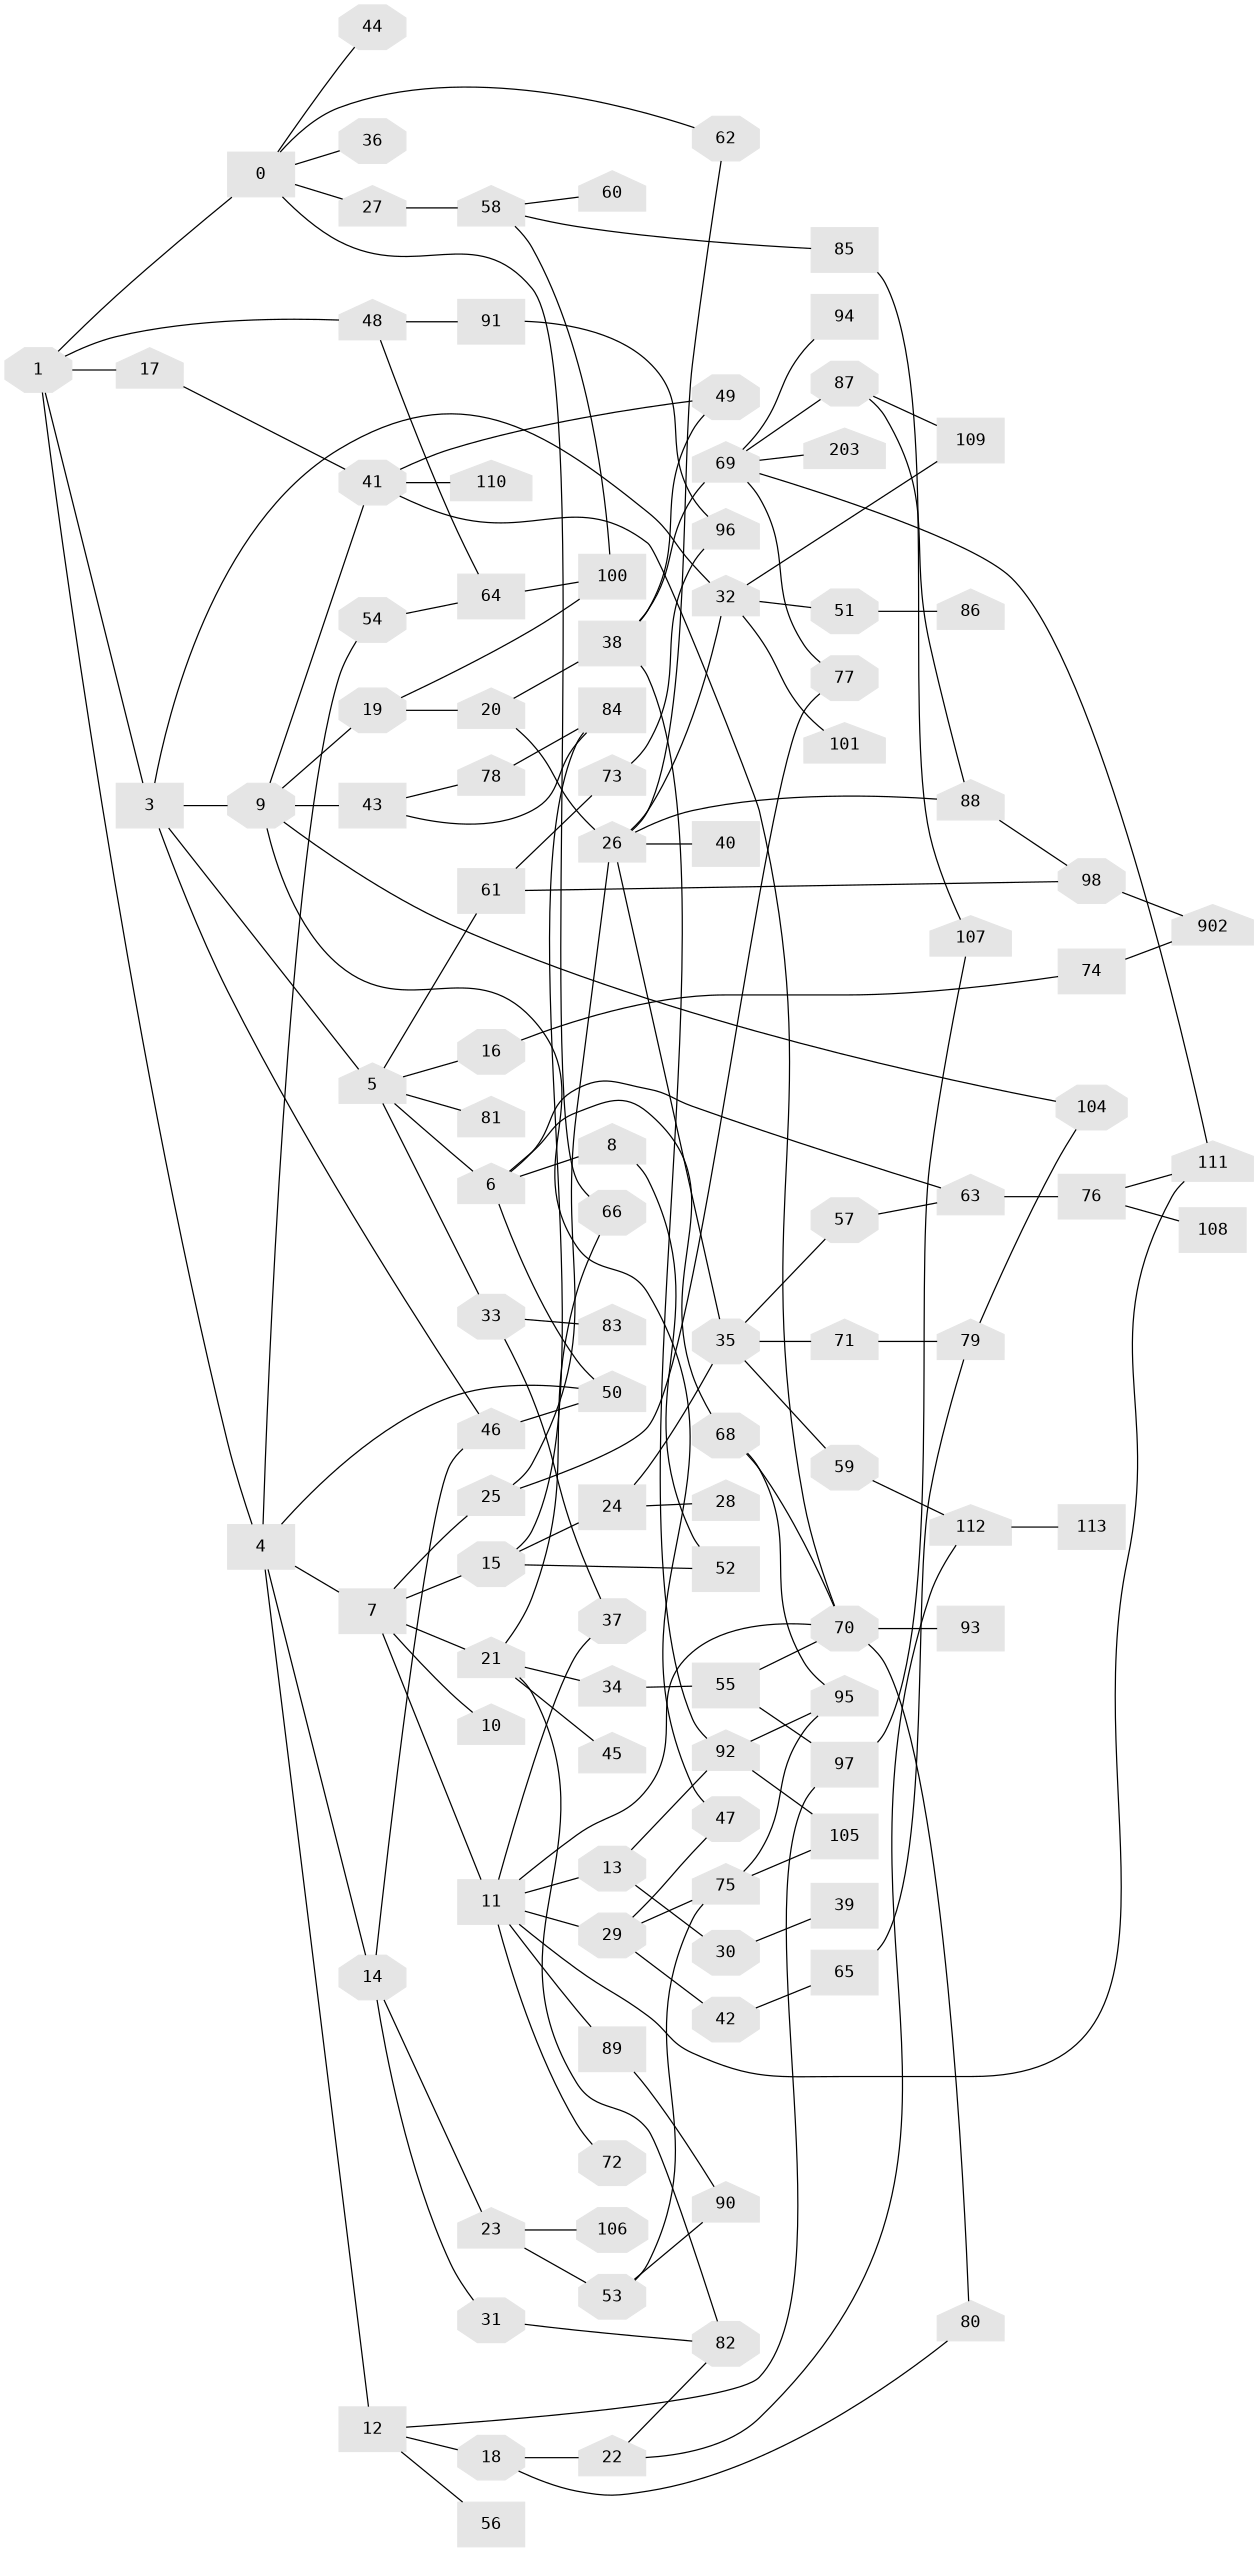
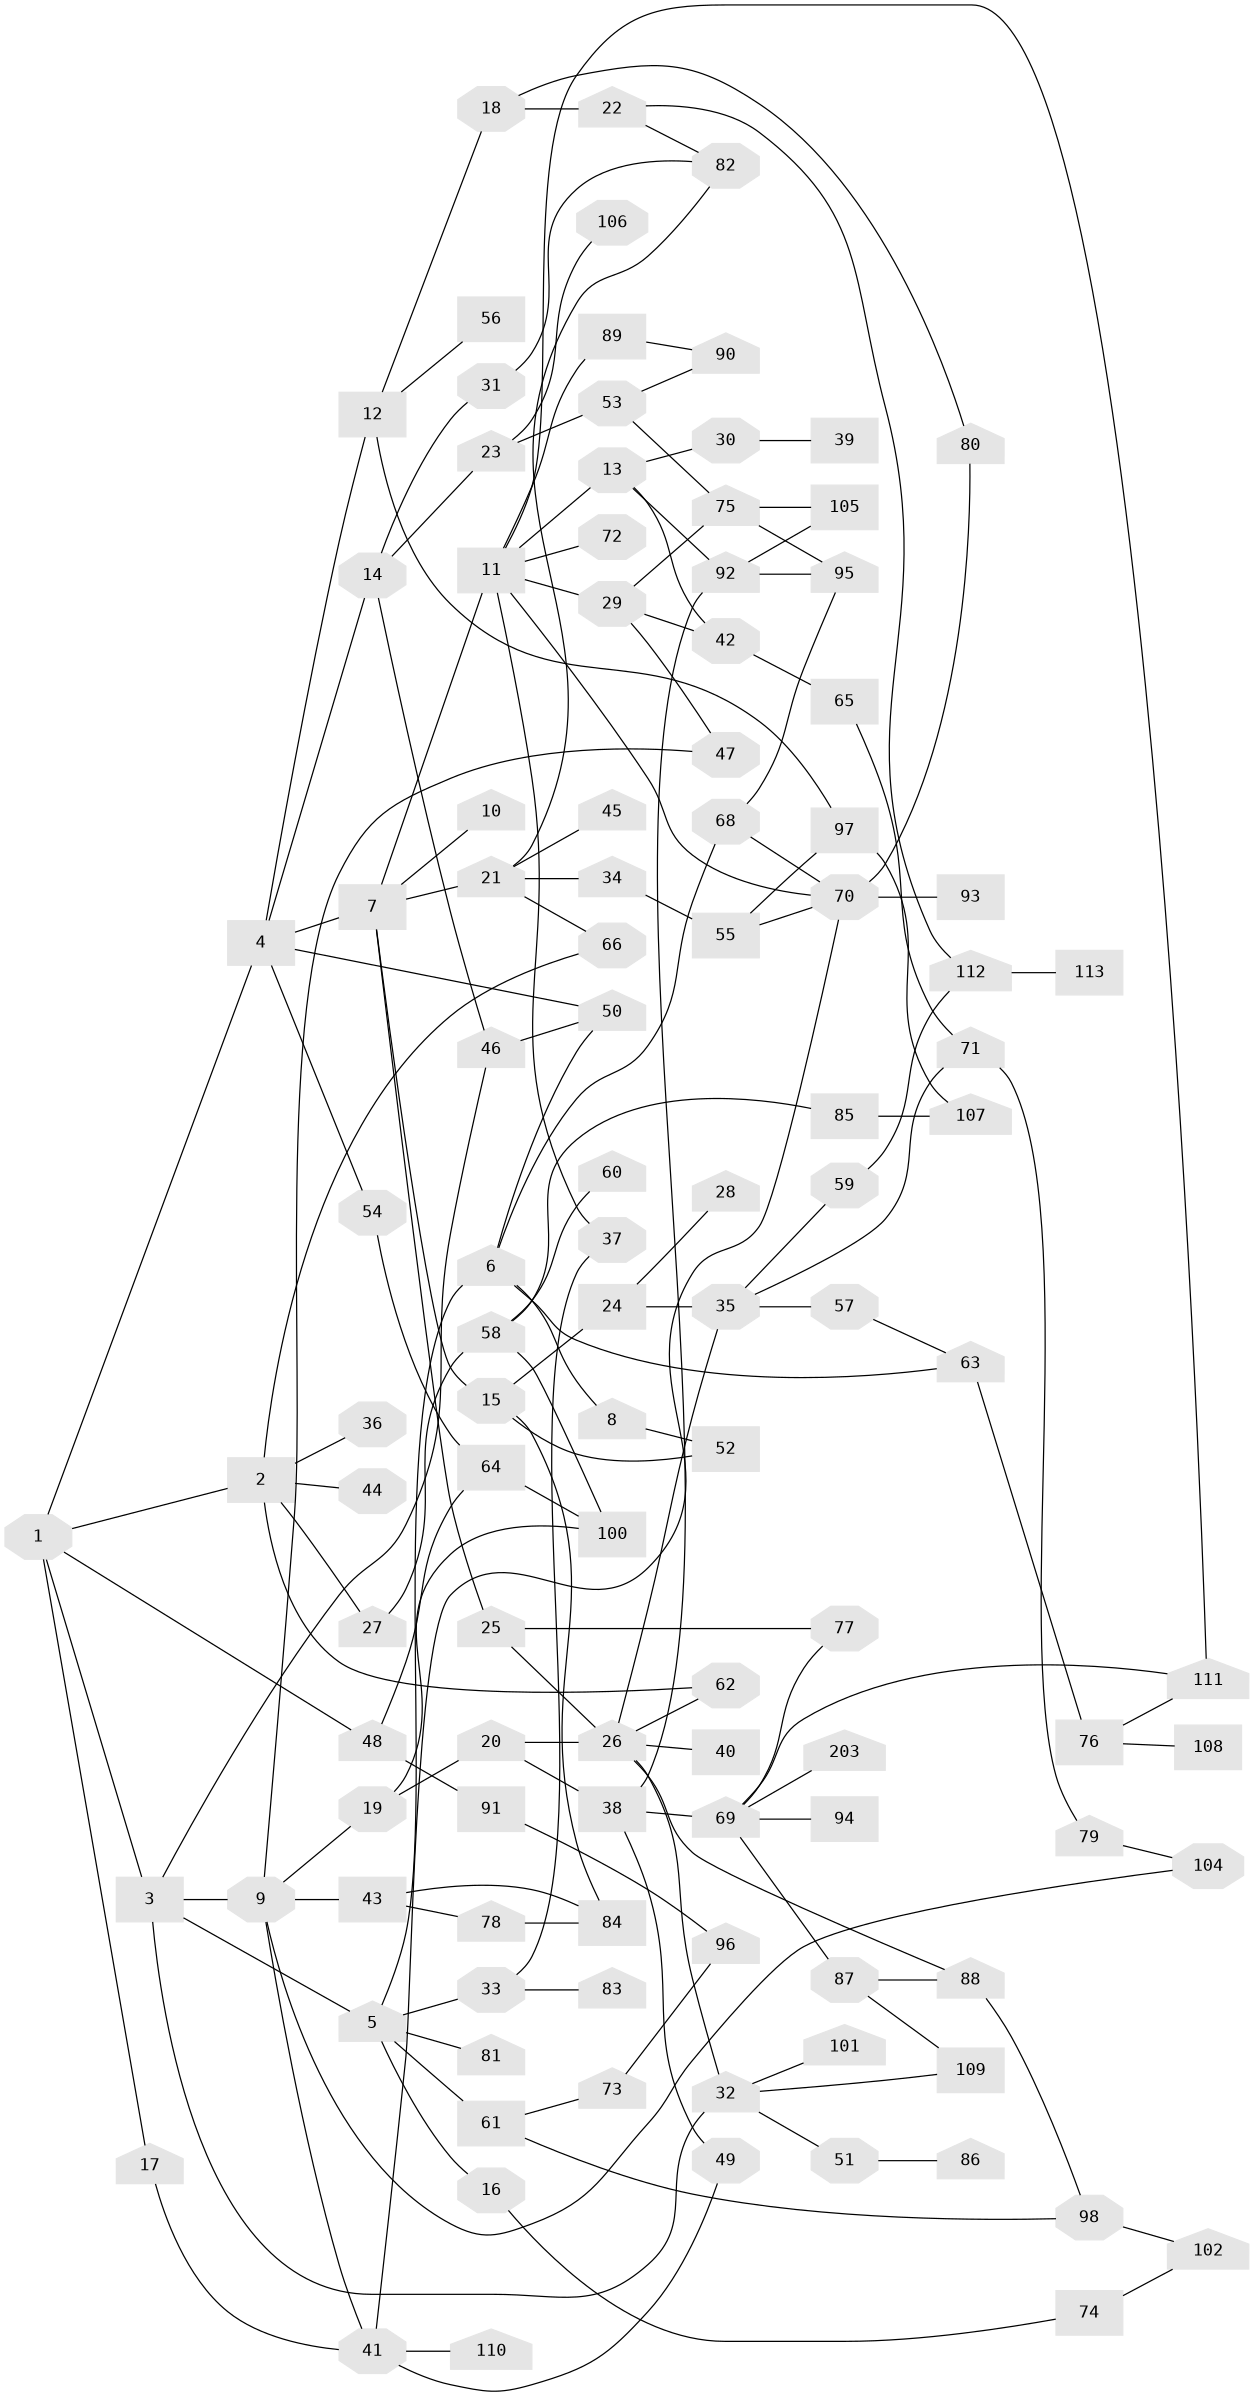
  graph {
    fontname="DejaVu Sans Mono"
    rankdir=LR
    node [color=gray90 fontname="DejaVu Sans Mono" shape=house style=filled]
    edge [fontname="DejaVu Sans Mono"]
    1 [shape=octagon]
-   2 [shape=box label=0]
+   2 [shape=box]
    3 [shape=box]
    4 [shape=box]
    17
    48
    27
    36 [shape=octagon]
    44 [shape=octagon]
    62 [shape=octagon]
    66 [shape=octagon]
    5
    9 [shape=octagon]
    32
    46
    7 [shape=box]
    12 [shape=box]
    14 [shape=octagon]
    54 [shape=octagon]
    50
    41 [shape=octagon]
    64 [shape=box]
    91 [shape=box]
    58
    6
    16 [shape=octagon]
    33 [shape=octagon]
    61 [shape=box]
    81
    19 [shape=octagon]
    43 [shape=box]
    47 [shape=octagon]
    104 [shape=octagon]
    51 [shape=octagon]
    101
    109 [shape=box]
    10
    11 [shape=box]
    15 [shape=octagon]
    21
    25
    18 [shape=octagon]
    56 [shape=box]
    97 [shape=box]
    23
    31 [shape=octagon]
    38 [shape=box]
    92
    49 [shape=octagon]
    69
    8
    63
    68 [shape=octagon]
    74 [shape=box]
    37 [shape=octagon]
    83
    73
    98 [shape=octagon]
    52 [shape=box]
    76 [shape=box]
    70 [shape=octagon]
    95
    13 [shape=octagon]
    29 [shape=octagon]
    72 [shape=octagon]
    89 [shape=box]
    111
    24 [shape=box]
    84 [shape=box]
    34
    45
    82 [shape=octagon]
    26
    77 [shape=octagon]
    20
    100 [shape=box]
    110
    78
    30 [shape=octagon]
    42 [shape=octagon]
    75
    80
    93 [shape=box]
    90
    22
    107
    39 [shape=box]
    65 [shape=box]
    105 [shape=box]
    53 [shape=octagon]
    106 [shape=octagon]
    28
    35 [shape=octagon]
-   102 [label=902]
+   102
    112
    40 [shape=box]
    88
    55 [shape=box]
    113 [shape=box]
    57 [shape=octagon]
    59 [shape=octagon]
    71
    60
    85 [shape=box]
    86
    79
    87 [shape=octagon]
    94 [shape=box]
    n109 [label=203]
    96
    108 [shape=box]
    1 -- 2
    1 -- 3
    1 -- 4
    1 -- 17
    1 -- 48
    2 -- 27
    2 -- 36
    2 -- 44
    2 -- 62
    2 -- 66
    3 -- 5
    3 -- 9
    3 -- 32
    3 -- 46
    4 -- 7
    4 -- 12
    4 -- 14
    4 -- 54
    4 -- 50
    17 -- 41
    48 -- 64
    48 -- 91
    27 -- 58
    5 -- 6
    5 -- 16
    5 -- 33
    5 -- 61
    5 -- 81
    9 -- 41
    9 -- 19
    9 -- 43
    9 -- 47
    9 -- 104
    32 -- 51
    32 -- 101
    32 -- 109
    46 -- 50
    7 -- 10
    7 -- 11
    7 -- 15
    7 -- 21
    7 -- 25
    12 -- 18
    12 -- 56
    12 -- 97
    14 -- 46
    14 -- 23
    14 -- 31
    54 -- 64
    41 -- 49
    41 -- 70
    41 -- 110
    64 -- 100
    91 -- 96
    58 -- 100
    58 -- 60
    58 -- 85
    6 -- 50
    6 -- 8
    6 -- 63
    6 -- 68
    16 -- 74
    33 -- 37
    33 -- 83
    61 -- 73
    61 -- 98
    19 -- 20
    19 -- 100
    43 -- 84
    43 -- 78
    51 -- 86
    11 -- 37
    11 -- 70
    11 -- 13
    11 -- 29
    11 -- 72
    11 -- 89
    11 -- 111
    15 -- 52
    15 -- 24
    15 -- 84
    21 -- 66
    21 -- 34
    21 -- 45
    21 -- 82
    25 -- 26
    25 -- 77
    18 -- 80
    18 -- 22
    97 -- 107
    23 -- 53
    23 -- 106
    31 -- 82
    38 -- 92
    38 -- 49
    38 -- 69
    92 -- 95
    92 -- 105
    69 -- 111
    69 -- 77
    69 -- 87
    69 -- 94
    69 -- n109
    8 -- 52
    63 -- 76
    68 -- 70
    68 -- 95
    74 -- 102
    73 -- 96
    98 -- 102
    76 -- 111
    76 -- 108
    70 -- 80
    70 -- 93
    13 -- 92
    13 -- 30
+   13 -- 42
    29 -- 47
    29 -- 42
    29 -- 75
    89 -- 90
    24 -- 28
    24 -- 35
    34 -- 55
    26 -- 62
    26 -- 32
    26 -- 35
    26 -- 40
    26 -- 88
    20 -- 38
    20 -- 26
    78 -- 84
    30 -- 39
    42 -- 65
    75 -- 95
    75 -- 105
    22 -- 82
    22 -- 112
-   65 -- 79
+   65 -- 71
    53 -- 75
    53 -- 90
    35 -- 57
    35 -- 59
    35 -- 71
    112 -- 113
    88 -- 98
    55 -- 97
    55 -- 70
    57 -- 63
    59 -- 112
    71 -- 79
    85 -- 107
    79 -- 104
    87 -- 109
    87 -- 88
  }
